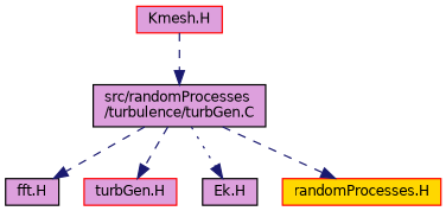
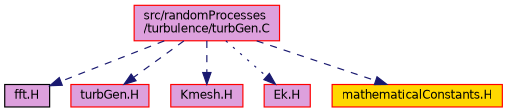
  digraph {
    node [color=black fillcolor=plum fontname=Helvetica fontsize=10 shape=record style=filled]
    edge [color=midnightblue fontname=Helvetica fontsize=10 labelfontname=Helvetica labelfontsize=10 style=dashed]
-   n1 [fontcolor=black height=0.2 label="src/randomProcesses\l/turbulence/turbGen.C" width=0.4]
+   n1 [color=red fontcolor=black height=0.2 label="src/randomProcesses\l/turbulence/turbGen.C" width=0.4]
    n2 [height=0.2 label="fft.H" width=0.4]
    n3 [color=red height=0.2 label="turbGen.H" width=0.4]
    n4 [color=red height=0.2 label="Kmesh.H" width=0.4]
-   n5 [height=0.2 label="Ek.H" width=0.4]
-   n6 [color=red fillcolor=gold height=0.2 label="randomProcesses.H" width=0.4]
+   n5 [color=red height=0.2 label="Ek.H" width=0.4]
+   n6 [color=red fillcolor=gold height=0.2 label="mathematicalConstants.H" width=0.4]
    n1 -> n2
    n1 -> n3
-   n4 -> n1
+   n1 -> n4
    n1 -> n5 [style=dotted]
    n1 -> n6
  }
